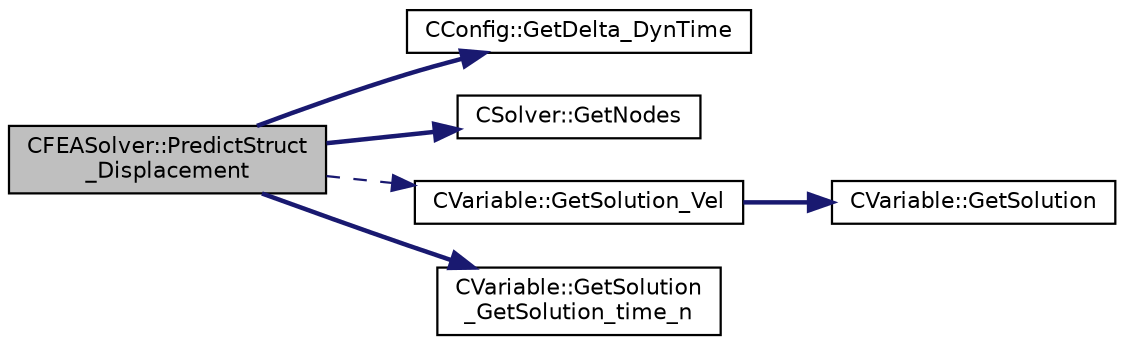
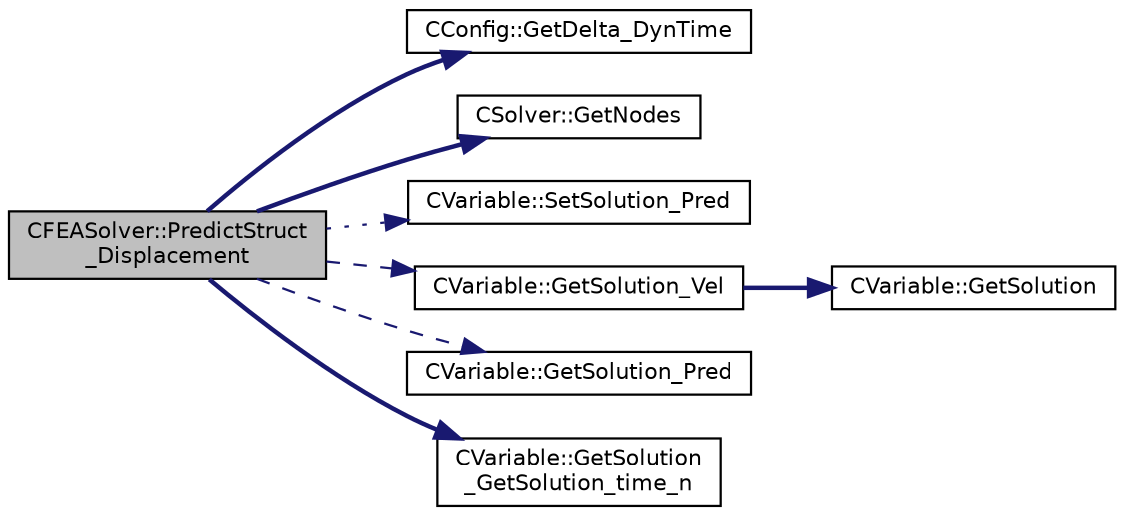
  digraph {
    rankdir=LR
    node [color=black fillcolor=white fontname=Helvetica fontsize=10 shape=record style=filled]
    edge [color=midnightblue fontname=Helvetica fontsize=10 labelfontname=Helvetica labelfontsize=10 style=bold]
    n1 [fillcolor=grey75 fontcolor=black height=0.2 label="CFEASolver::PredictStruct\l_Displacement" width=0.4]
    n2 [height=0.2 label="CConfig::GetDelta_DynTime" width=0.4]
    n3 [height=0.2 label="CSolver::GetNodes" width=0.4]
+   n4 [height=0.2 label="CVariable::SetSolution_Pred" width=0.4]
    n5 [height=0.2 label="CVariable::GetSolution_Vel" width=0.4]
+   n6 [height=0.2 label="CVariable::GetSolution_Pred" width=0.4]
    n7 [height=0.2 label="CVariable::GetSolution\l_GetSolution_time_n" width=0.4]
    n8 [height=0.2 label="CVariable::GetSolution" width=0.4]
    n1 -> n2
    n1 -> n3
+   n1 -> n4 [style=dotted]
    n1 -> n5 [style=dashed]
+   n1 -> n6 [style=dashed]
    n1 -> n7
    n5 -> n8
  }
